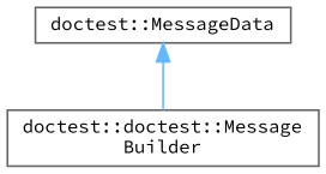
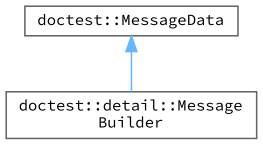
  digraph {
    rankdir=TB
    fontname="Source Code Pro"
    node [color=grey40 fillcolor=white fontname="Source Code Pro" fontsize=10 shape=box style=filled]
    n1 [height=0.2 label="doctest::MessageData" width=0.4]
-   n2 [height=0.2 label="doctest::doctest::Message\lBuilder" width=0.4]
+   n2 [height=0.2 label="doctest::detail::Message\lBuilder" width=0.4]
    n1 -> n2 [color=steelblue1 dir=back fontname="Source Code Pro" fontsize=10 labelfontname=Helvetica labelfontsize=10 style=solid]
  }
